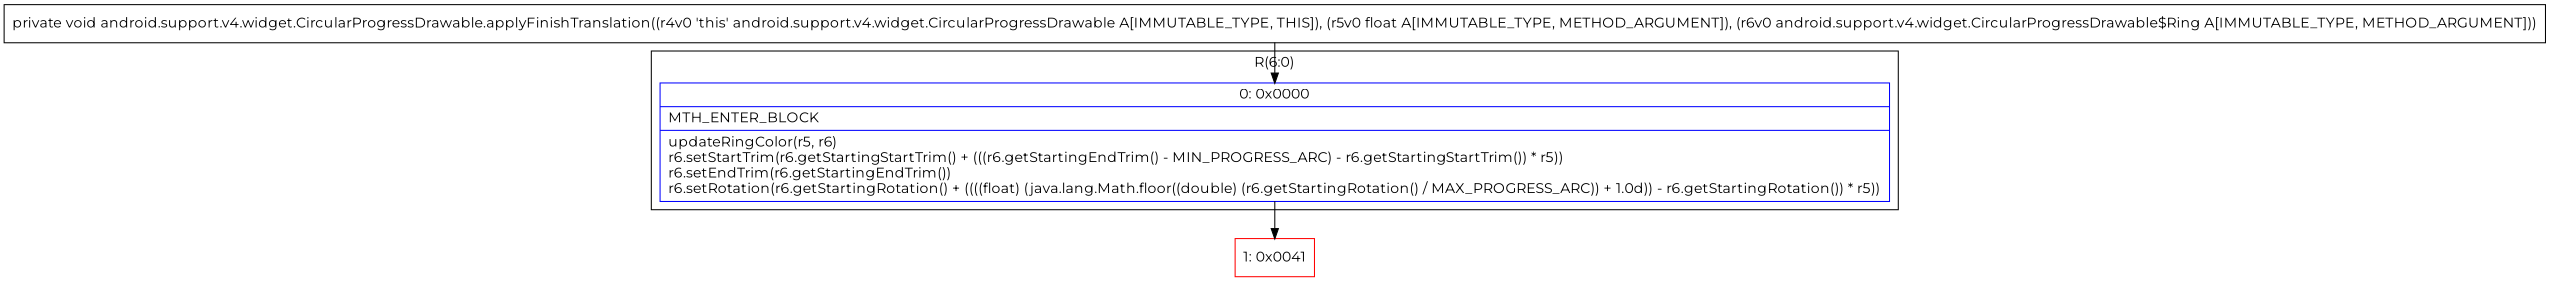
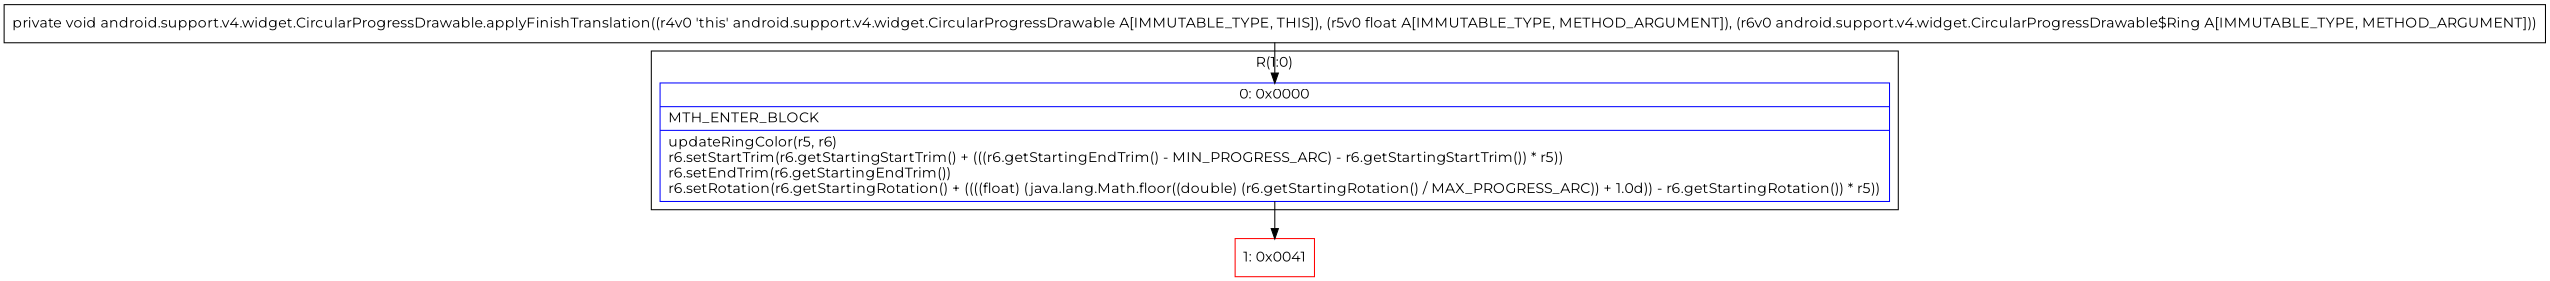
  digraph {
    fontname=Montserrat
    node [shape=record fontname=Montserrat]
    edge [fontname=Montserrat]
    n1 [color=blue label="{0\:\ 0x0000|MTH_ENTER_BLOCK\l|updateRingColor(r5, r6)\lr6.setStartTrim(r6.getStartingStartTrim() + (((r6.getStartingEndTrim() \- MIN_PROGRESS_ARC) \- r6.getStartingStartTrim()) * r5))\lr6.setEndTrim(r6.getStartingEndTrim())\lr6.setRotation(r6.getStartingRotation() + ((((float) (java.lang.Math.floor((double) (r6.getStartingRotation() \/ MAX_PROGRESS_ARC)) + 1.0d)) \- r6.getStartingRotation()) * r5))\l}"]
    n2 [color=red label="{1\:\ 0x0041}"]
    n3 [label="{private void android.support.v4.widget.CircularProgressDrawable.applyFinishTranslation((r4v0 'this' android.support.v4.widget.CircularProgressDrawable A[IMMUTABLE_TYPE, THIS]), (r5v0 float A[IMMUTABLE_TYPE, METHOD_ARGUMENT]), (r6v0 android.support.v4.widget.CircularProgressDrawable$Ring A[IMMUTABLE_TYPE, METHOD_ARGUMENT])) }"]
    subgraph cluster_1 {
-     label="R(6:0)"
+     label="R(1:0)"
      n1
    }
    n1 -> n2
    n3 -> n1
  }
